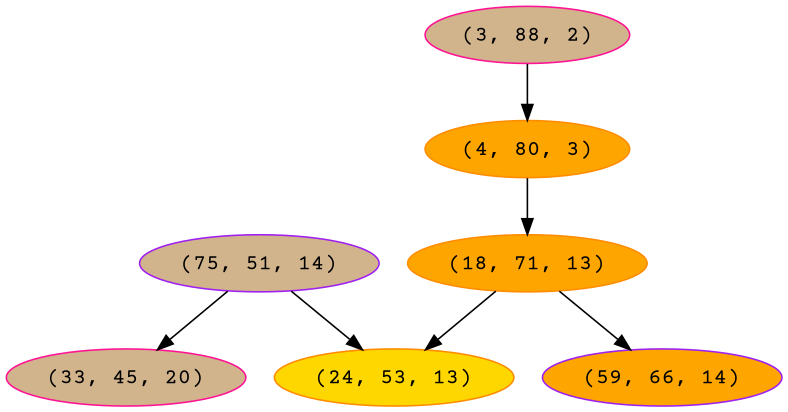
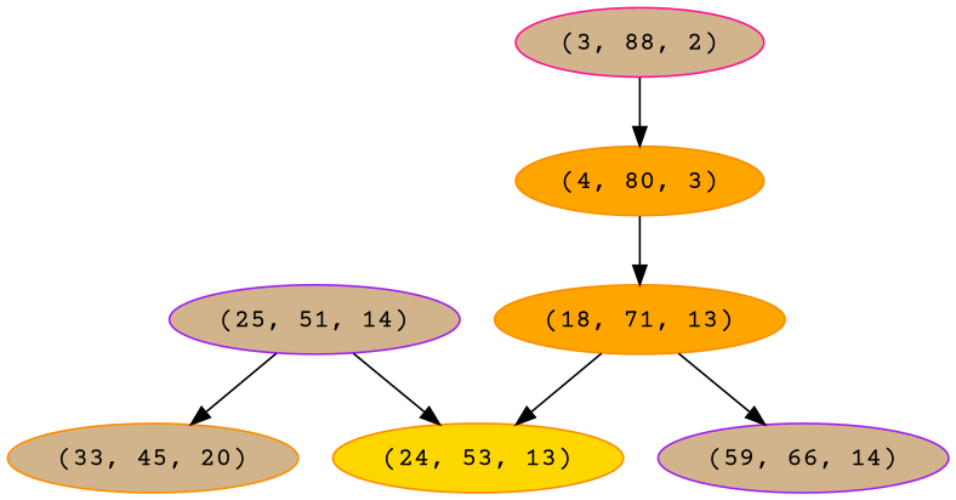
  digraph {
    fontname="Courier Prime"
    node [color=darkorange fillcolor=tan fontname="Courier Prime" style=filled]
    edge [fontname="Courier Prime"]
    "(4, 80, 3)" [fillcolor=orange]
    "(3, 88, 2)" [color=deeppink]
    n3 [fillcolor=orange label="(18, 71, 13)"]
    "(24, 53, 13)" [fillcolor=gold]
-   "(59, 66, 14)" [color=purple fillcolor=orange]
-   "(25, 51, 14)" [color=purple label="(75, 51, 14)"]
-   "(33, 45, 20)" [color=deeppink]
+   "(59, 66, 14)" [color=purple]
+   "(25, 51, 14)" [color=purple]
+   "(33, 45, 20)"
    "(4, 80, 3)" -> n3
    "(3, 88, 2)" -> "(4, 80, 3)"
    n3 -> "(24, 53, 13)"
    n3 -> "(59, 66, 14)"
    "(25, 51, 14)" -> "(24, 53, 13)"
    "(25, 51, 14)" -> "(33, 45, 20)"
  }
